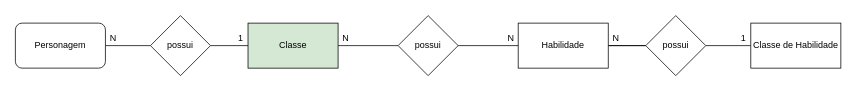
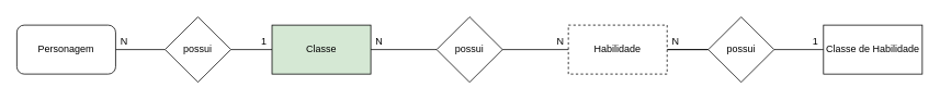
  <mxCell id="0" />
  <mxCell id="1" parent="0" />
  <mxCell id="2" style="edgeStyle=orthogonalEdgeStyle;rounded=0;orthogonalLoop=1;jettySize=auto;html=1;entryX=0;entryY=0.5;entryDx=0;entryDy=0;endArrow=none;endFill=0;" parent="1" source="3" target="8" edge="1"><mxGeometry relative="1" as="geometry" /></mxCell>
  <mxCell id="3" value="&lt;div&gt;Classe&lt;/div&gt;" style="rounded=0;whiteSpace=wrap;html=1;fillColor=#d5e8d4;" parent="1" vertex="1"><mxGeometry x="330" y="30" width="120" height="60" as="geometry" /></mxCell>
  <mxCell id="4" style="edgeStyle=orthogonalEdgeStyle;rounded=0;orthogonalLoop=1;jettySize=auto;html=1;entryX=0;entryY=0.5;entryDx=0;entryDy=0;endArrow=none;endFill=0;" parent="1" source="6" target="10" edge="1"><mxGeometry relative="1" as="geometry" /></mxCell>
  <mxCell id="5" value="" style="edgeStyle=orthogonalEdgeStyle;rounded=0;orthogonalLoop=1;jettySize=auto;html=1;endArrow=none;endFill=0;" parent="1" source="6" target="10" edge="1"><mxGeometry relative="1" as="geometry" /></mxCell>
- <mxCell id="6" value="Habilidade" style="rounded=0;whiteSpace=wrap;html=1;" parent="1" vertex="1"><mxGeometry x="690" y="30" width="120" height="60" as="geometry" /></mxCell>
+ <mxCell id="6" value="Habilidade" style="rounded=0;whiteSpace=wrap;html=1;dashed=1;" parent="1" vertex="1"><mxGeometry x="690" y="30" width="120" height="60" as="geometry" /></mxCell>
  <mxCell id="7" style="edgeStyle=orthogonalEdgeStyle;rounded=0;orthogonalLoop=1;jettySize=auto;html=1;entryX=0;entryY=0.5;entryDx=0;entryDy=0;endArrow=none;endFill=0;" parent="1" source="8" target="6" edge="1"><mxGeometry relative="1" as="geometry" /></mxCell>
  <mxCell id="8" value="&lt;div&gt;possui&lt;/div&gt;" style="rhombus;whiteSpace=wrap;html=1;" parent="1" vertex="1"><mxGeometry x="530" y="20" width="80" height="80" as="geometry" /></mxCell>
  <mxCell id="9" style="edgeStyle=orthogonalEdgeStyle;rounded=0;orthogonalLoop=1;jettySize=auto;html=1;entryX=0;entryY=0.5;entryDx=0;entryDy=0;endArrow=none;endFill=0;" parent="1" source="10" target="11" edge="1"><mxGeometry relative="1" as="geometry" /></mxCell>
  <mxCell id="10" value="possui" style="rhombus;whiteSpace=wrap;html=1;" parent="1" vertex="1"><mxGeometry x="860" y="20" width="80" height="80" as="geometry" /></mxCell>
  <mxCell id="11" value="&lt;div&gt;Classe de Habilidade&lt;/div&gt;" style="rounded=0;whiteSpace=wrap;html=1;" parent="1" vertex="1"><mxGeometry x="1000" y="30" width="120" height="60" as="geometry" /></mxCell>
  <mxCell id="12" value="N" style="text;html=1;align=center;verticalAlign=middle;resizable=0;points=[];autosize=1;" parent="1" vertex="1"><mxGeometry x="450" y="40" width="20" height="20" as="geometry" /></mxCell>
  <mxCell id="13" value="N" style="text;html=1;align=center;verticalAlign=middle;resizable=0;points=[];autosize=1;" parent="1" vertex="1"><mxGeometry x="670" y="40" width="20" height="20" as="geometry" /></mxCell>
  <mxCell id="14" value="1" style="text;html=1;align=center;verticalAlign=middle;resizable=0;points=[];autosize=1;" parent="1" vertex="1"><mxGeometry x="980" y="40" width="20" height="20" as="geometry" /></mxCell>
  <mxCell id="15" value="N" style="text;html=1;align=center;verticalAlign=middle;resizable=0;points=[];autosize=1;" parent="1" vertex="1"><mxGeometry x="810" y="40" width="20" height="20" as="geometry" /></mxCell>
  <mxCell id="16" style="edgeStyle=orthogonalEdgeStyle;rounded=0;orthogonalLoop=1;jettySize=auto;html=1;entryX=0;entryY=0.5;entryDx=0;entryDy=0;endArrow=none;endFill=0;" parent="1" source="17" target="19" edge="1"><mxGeometry relative="1" as="geometry" /></mxCell>
  <mxCell id="17" value="Personagem" style="whiteSpace=wrap;html=1;rounded=1;" parent="1" vertex="1"><mxGeometry x="20" y="30" width="120" height="60" as="geometry" /></mxCell>
  <mxCell id="18" style="edgeStyle=orthogonalEdgeStyle;rounded=0;orthogonalLoop=1;jettySize=auto;html=1;entryX=0;entryY=0.5;entryDx=0;entryDy=0;endArrow=none;endFill=0;" parent="1" source="19" target="3" edge="1"><mxGeometry relative="1" as="geometry" /></mxCell>
  <mxCell id="19" value="&lt;div&gt;possui&lt;/div&gt;" style="rhombus;whiteSpace=wrap;html=1;" parent="1" vertex="1"><mxGeometry x="200" y="20" width="80" height="80" as="geometry" /></mxCell>
  <mxCell id="20" value="N" style="text;html=1;align=center;verticalAlign=middle;resizable=0;points=[];autosize=1;" parent="1" vertex="1"><mxGeometry x="140" y="40" width="20" height="20" as="geometry" /></mxCell>
  <mxCell id="21" value="&lt;div&gt;1&lt;/div&gt;" style="text;html=1;align=center;verticalAlign=middle;resizable=0;points=[];autosize=1;" parent="1" vertex="1"><mxGeometry x="310" y="40" width="20" height="20" as="geometry" /></mxCell>
